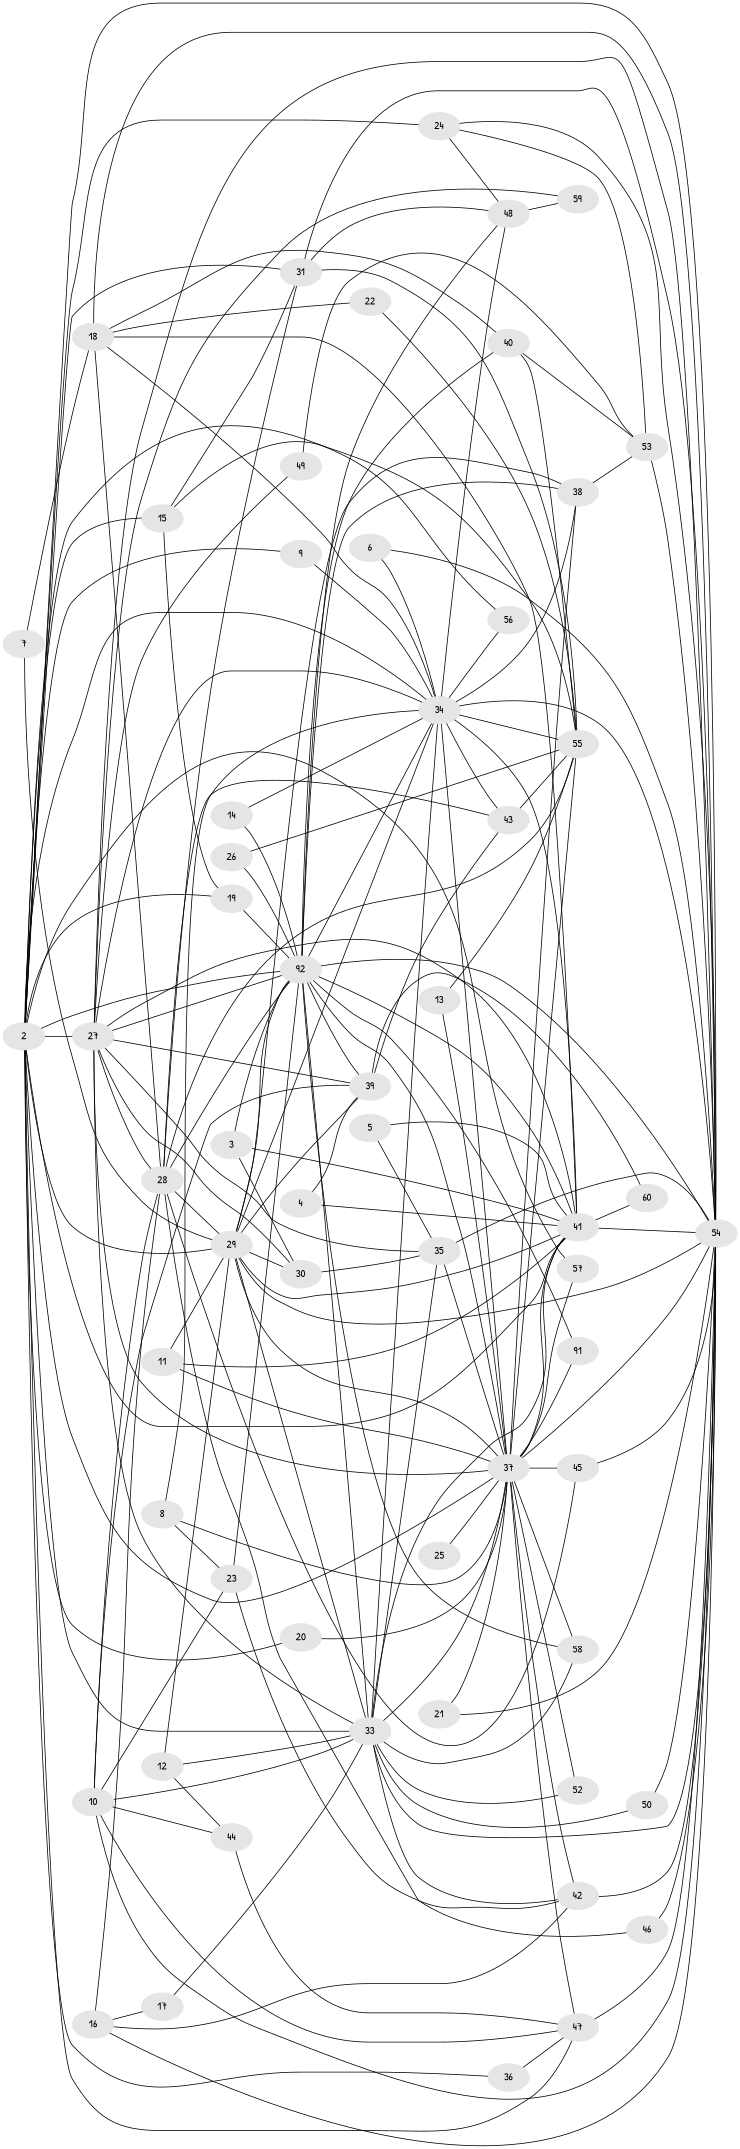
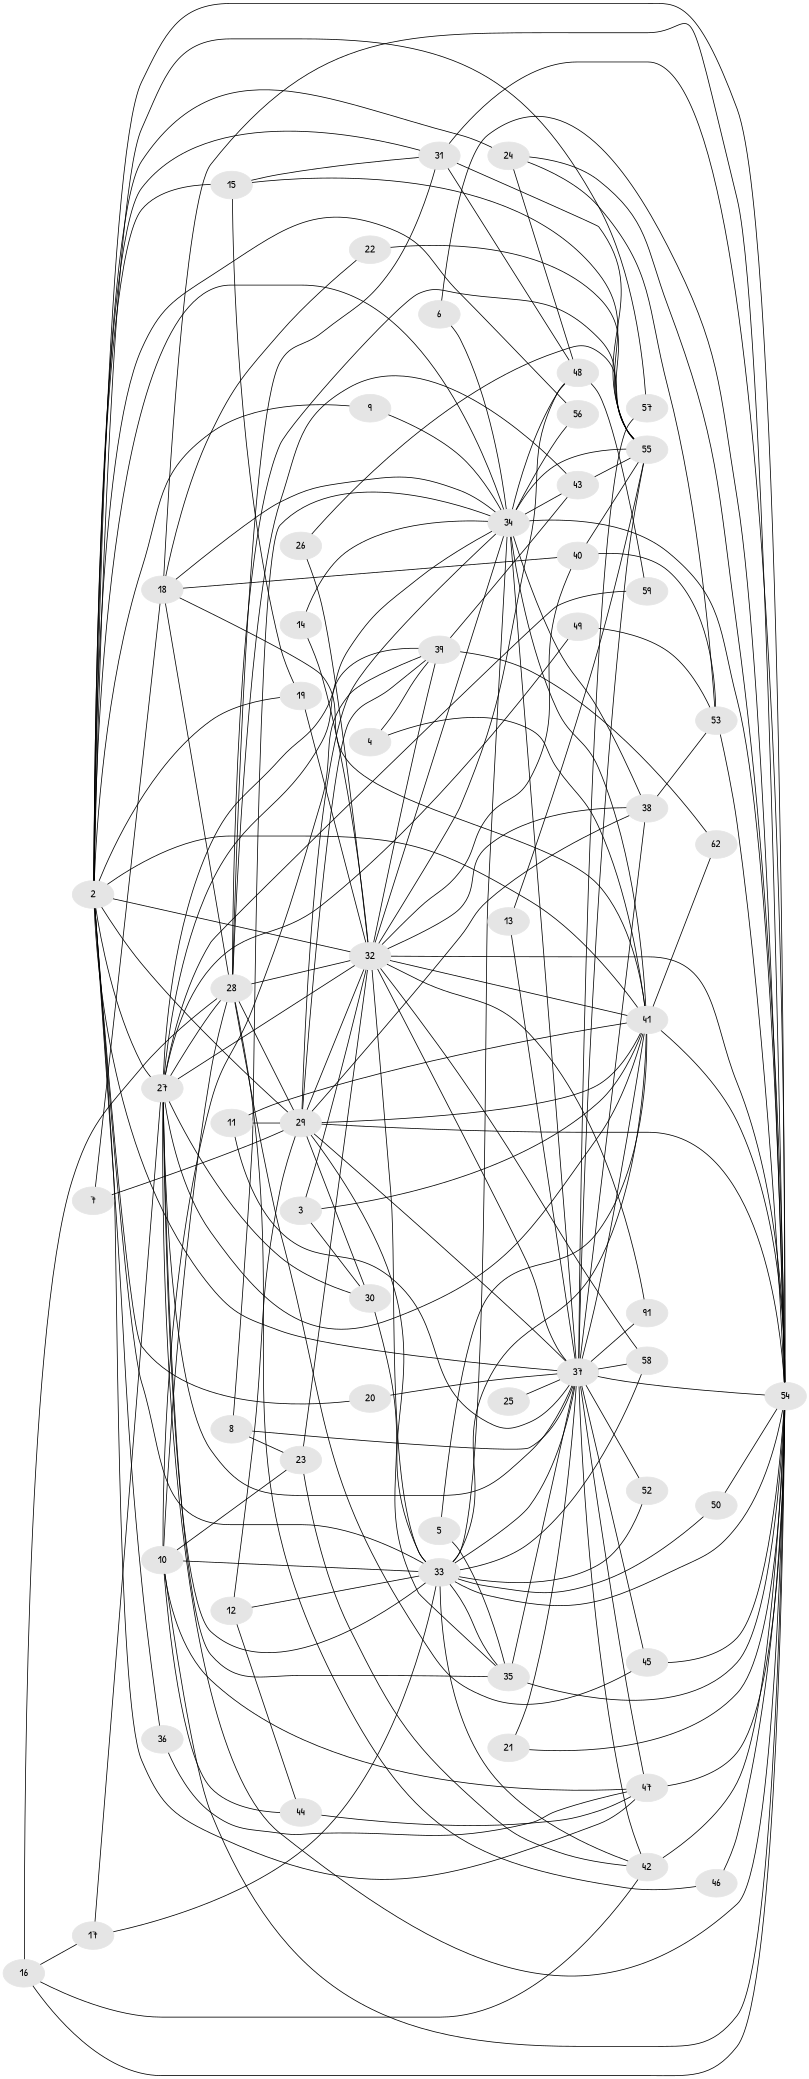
  graph {
    fontname="Patrick Hand"
    rankdir=LR
    node [color=gray90 fontname="Patrick Hand" style=filled]
    edge [fontname="Patrick Hand" weight=1.0]
    29
    54
-   32 [label=92]
+   32
    33
    34
    37
    41
    30
    39
    38
    2
    9
    15
    19
    20
    24
    27
    31
    36
    47
    56
    57
    55
    48
    53
    35
    28
    49
    59
    40
    n31 [label=91]
    58
    42
    50
    52
    43
    45
-   60
+   60 [label=62]
    3
    4
    5
    6
    7
    18
    22
    8
    23
    10
    44
    46
    11
    12
    13
    14
    16
    17
    21
    25
    26
    29 -- 54
    29 -- 32 [weight=2.0]
    29 -- 33
    29 -- 34
    29 -- 37 [weight=2.0]
    29 -- 41
    29 -- 30
    29 -- 39 [weight=3.0]
    29 -- 38
    32 -- 54
    32 -- 33
    32 -- 34 [weight=2.0]
    32 -- 37 [weight=2.0]
    32 -- 41
    32 -- 39
    32 -- 38 [weight=2.0]
    32 -- 48
    32 -- 40
    32 -- n31
    32 -- 58
    33 -- 54
    33 -- 34 [weight=2.0]
    33 -- 37
    33 -- 41
    33 -- 35
    33 -- 58
    33 -- 42
    33 -- 50
    33 -- 52
    34 -- 54
    34 -- 37
    34 -- 41 [weight=2.0]
    34 -- 38
    34 -- 56
    34 -- 55
    34 -- 48
    34 -- 43
    37 -- 54
    37 -- 41 [weight=2.0]
    37 -- 38
    37 -- 47
    37 -- 57 [weight=2.0]
    37 -- 55
    37 -- n31
    37 -- 58
    37 -- 42 [weight=2.0]
    37 -- 52
    37 -- 45
    41 -- 54
    41 -- 60
    30 -- 35
    39 -- 43
    39 -- 60
    38 -- 53 [weight=2.0]
    2 -- 29 [weight=2.0]
    2 -- 54 [weight=2.0]
    2 -- 32 [weight=2.0]
    2 -- 33 [weight=3.0]
    2 -- 34 [weight=2.0]
    2 -- 37 [weight=2.0]
    2 -- 41 [weight=3.0]
    2 -- 9
    2 -- 15
    2 -- 19
    2 -- 20
    2 -- 24
    2 -- 27 [weight=2.0]
    2 -- 31
    2 -- 36
    2 -- 47
    2 -- 56
    2 -- 57
    9 -- 34
    15 -- 19
    15 -- 31
    15 -- 55
    19 -- 32
    20 -- 37
    24 -- 54
    24 -- 48
    24 -- 53
    27 -- 54
    27 -- 32 [weight=2.0]
    27 -- 33 [weight=2.0]
    27 -- 34
    27 -- 37
    27 -- 41
    27 -- 30
    27 -- 39
    27 -- 35
    27 -- 28
    27 -- 49
    27 -- 59
    31 -- 54
    31 -- 55
    31 -- 48
    36 -- 47
    47 -- 54
    48 -- 59
    53 -- 54
    35 -- 54
    35 -- 37
    28 -- 29
    28 -- 32
    28 -- 31
    28 -- 55
    28 -- 43
    28 -- 45
    28 -- 46
    49 -- 53
    40 -- 55
    40 -- 53
    42 -- 54
    50 -- 54
    43 -- 55
    45 -- 54
    3 -- 32
    3 -- 41
    3 -- 30
    4 -- 41
    4 -- 39
    5 -- 41
    5 -- 35
    6 -- 54
    6 -- 34
    7 -- 29
    7 -- 18
    18 -- 54
    18 -- 34
    18 -- 41
    18 -- 28
    18 -- 40
    18 -- 22
    22 -- 55
    8 -- 34
    8 -- 37
    8 -- 23
    23 -- 32
    23 -- 42
    10 -- 54
    10 -- 33
    10 -- 39
    10 -- 47
    10 -- 28
    10 -- 23
    10 -- 44
    44 -- 47
    46 -- 54
    11 -- 29
    11 -- 37
    11 -- 41
    12 -- 29
    12 -- 33
    12 -- 44
    13 -- 37
    13 -- 55
    14 -- 32
    14 -- 34
    16 -- 54
    16 -- 28
    16 -- 42
    16 -- 17
    17 -- 33
+   17 -- 27
    21 -- 54
    21 -- 37
    25 -- 37
    26 -- 32
    26 -- 55
  }
